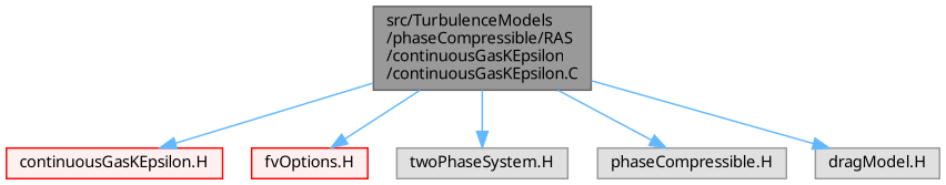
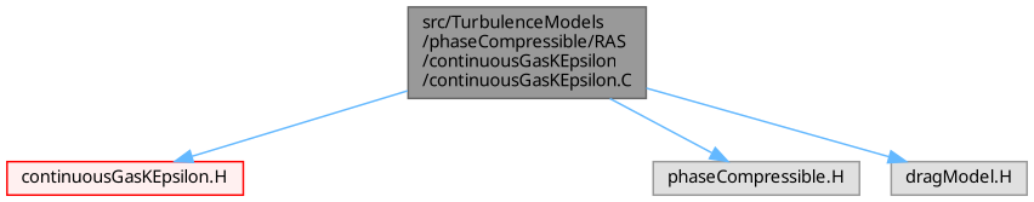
  digraph {
    fontname="Noto Sans"
    node [color=grey60 fillcolor="#E0E0E0" fontname="Noto Sans" fontsize=10 shape=box style=filled]
    edge [color=steelblue1 fontname="Noto Sans" fontsize=10 labelfontname=Helvetica labelfontsize=10 style=solid]
    n1 [color=gray40 fillcolor=grey60 fontcolor=black height=0.2 label="src/TurbulenceModels\l/phaseCompressible/RAS\l/continuousGasKEpsilon\l/continuousGasKEpsilon.C" width=0.4]
    n2 [color=red fillcolor="#FFF0F0" height=0.2 label="continuousGasKEpsilon.H" width=0.4]
-   n3 [color=red fillcolor="#FFF0F0" height=0.2 label="fvOptions.H" width=0.4]
-   n4 [height=0.2 label="twoPhaseSystem.H" width=0.4]
    n5 [height=0.2 label="phaseCompressible.H" width=0.4]
    n6 [height=0.2 label="dragModel.H" width=0.4]
    n1 -> n2
-   n1 -> n3
-   n1 -> n4
    n1 -> n5
    n1 -> n6
  }
